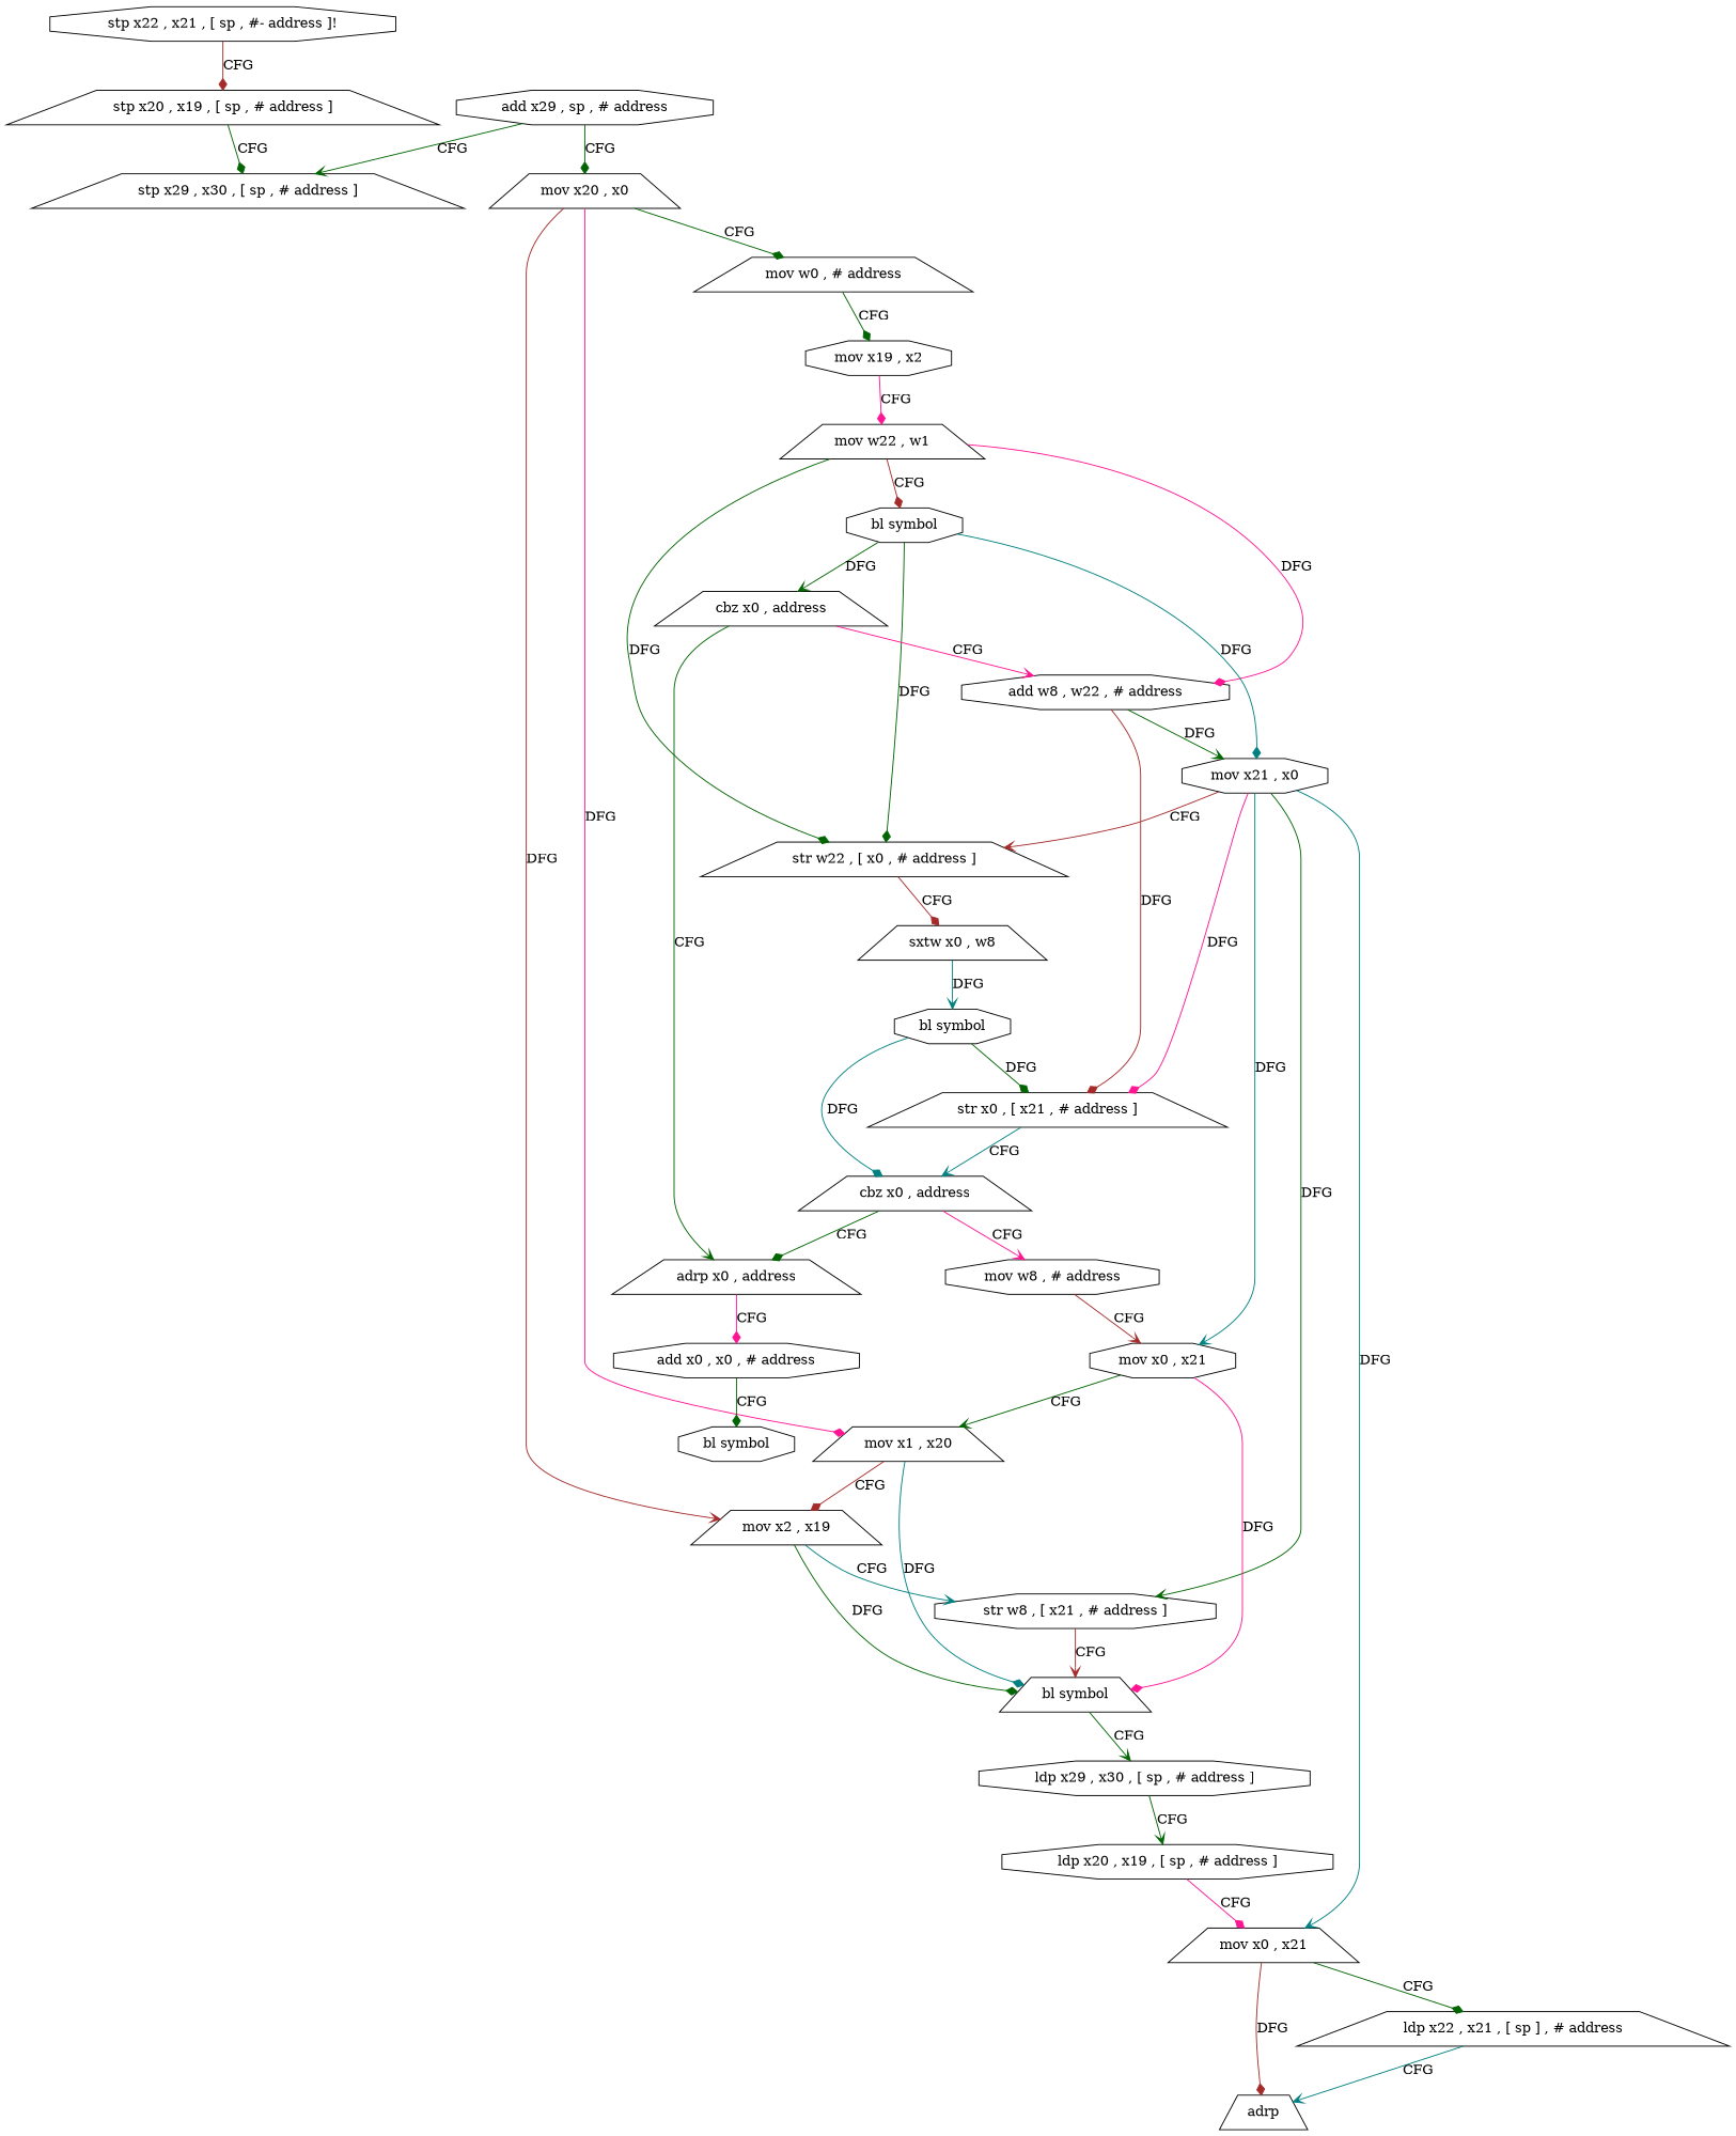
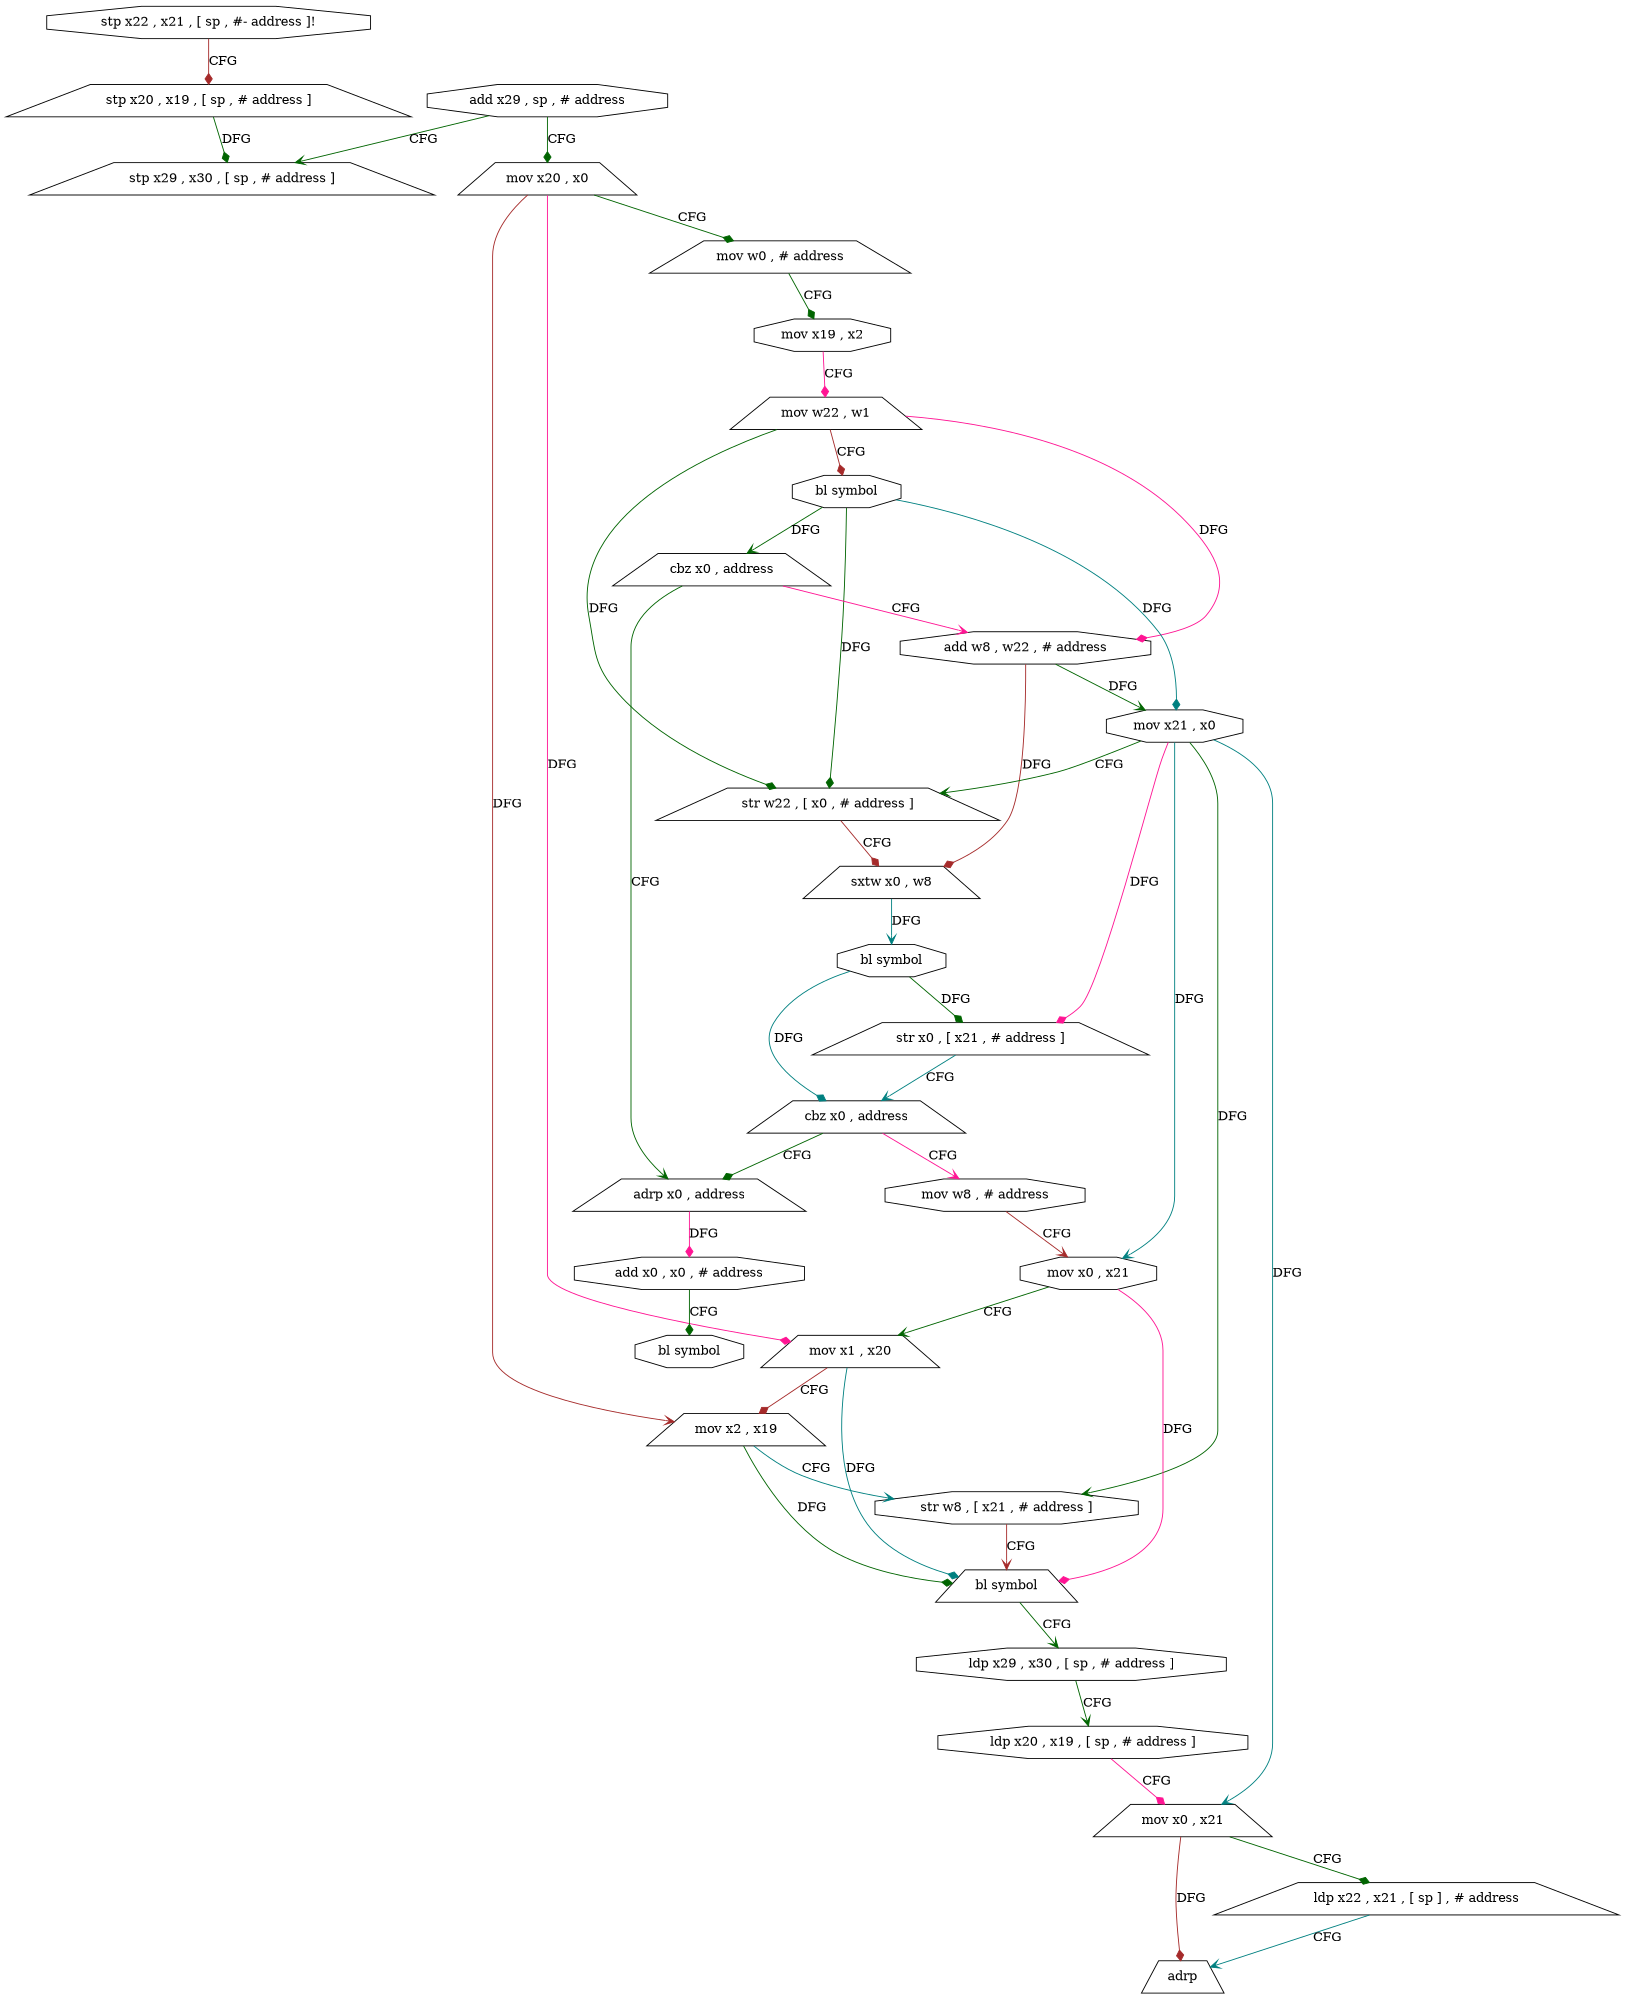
  digraph {
    node [shape=trapezium]
    edge [arrowhead=diamond color=darkgreen]
    n1 [label="stp x22 , x21 , [ sp , #- address ]!" shape=octagon]
    n2 [label="stp x20 , x19 , [ sp , # address ]"]
    n3 [label="stp x29 , x30 , [ sp , # address ]"]
    n4 [label="add x29 , sp , # address" shape=octagon]
    n5 [label="mov x20 , x0"]
    n6 [label="mov w0 , # address"]
    n7 [label="mov x1 , x20"]
    n8 [label="mov x2 , x19"]
    n9 [label="mov x19 , x2" shape=octagon]
    n10 [label="bl symbol"]
    n11 [label="mov w22 , w1"]
    n12 [label="bl symbol" shape=octagon]
    n13 [label="add w8 , w22 , # address" shape=octagon]
    n14 [label="str w22 , [ x0 , # address ]"]
    n15 [label="str w8 , [ x21 , # address ]" shape=octagon]
    n16 [label="cbz x0 , address"]
    n17 [label="mov x21 , x0" shape=octagon]
    n18 [label="sxtw x0 , w8"]
    n19 [label="adrp x0 , address"]
    n20 [label="str x0 , [ x21 , # address ]"]
    n21 [label="mov x0 , x21" shape=octagon]
    n22 [label="mov x0 , x21"]
    n23 [label="add x0 , x0 , # address" shape=octagon]
    n24 [label="bl symbol" shape=octagon]
    n25 [label="bl symbol" shape=octagon]
    n26 [label="cbz x0 , address"]
    n27 [label="ldp x22 , x21 , [ sp ] , # address"]
    n28 [label=adrp]
    n29 [label="mov w8 , # address" shape=octagon]
    n30 [label="ldp x29 , x30 , [ sp , # address ]" shape=octagon]
    n31 [label="ldp x20 , x19 , [ sp , # address ]" shape=octagon]
    n1 -> n2 [color=brown label=CFG]
-   n2 -> n3 [label=CFG]
+   n2 -> n3 [label=DFG]
    n4 -> n3 [arrowhead=vee label=CFG]
    n4 -> n5 [label=CFG]
    n5 -> n6 [label=CFG]
    n5 -> n7 [color=deeppink label=DFG]
    n5 -> n8 [arrowhead=vee color=brown label=DFG]
    n6 -> n9 [label=CFG]
    n7 -> n8 [color=brown label=CFG]
    n7 -> n10 [color=teal label=DFG]
    n8 -> n10 [label=DFG]
    n8 -> n15 [arrowhead=vee color=teal label=CFG]
    n9 -> n11 [color=deeppink label=CFG]
    n10 -> n30 [arrowhead=vee label=CFG]
    n11 -> n12 [color=brown label=CFG]
    n11 -> n13 [color=deeppink label=DFG]
    n11 -> n14 [label=DFG]
    n12 -> n14 [label=DFG]
    n12 -> n16 [arrowhead=vee label=DFG]
    n12 -> n17 [color=teal label=DFG]
    n13 -> n17 [arrowhead=vee label=DFG]
-   n13 -> n20 [color=brown label=DFG]
+   n13 -> n18 [color=brown label=DFG]
    n14 -> n18 [color=brown label=CFG]
    n15 -> n10 [arrowhead=vee color=brown label=CFG]
    n16 -> n13 [arrowhead=vee color=deeppink label=CFG]
    n16 -> n19 [arrowhead=vee label=CFG]
-   n17 -> n14 [arrowhead=vee color=brown label=CFG]
+   n17 -> n14 [arrowhead=vee label=CFG]
    n17 -> n15 [arrowhead=vee label=DFG]
    n17 -> n20 [color=deeppink label=DFG]
    n17 -> n21 [arrowhead=vee color=teal label=DFG]
    n17 -> n22 [arrowhead=vee color=teal label=DFG]
    n18 -> n25 [arrowhead=vee color=teal label=DFG]
-   n19 -> n23 [color=deeppink label=CFG]
+   n19 -> n23 [color=deeppink label=DFG]
    n20 -> n26 [arrowhead=vee color=teal label=CFG]
    n21 -> n7 [arrowhead=vee label=CFG]
    n21 -> n10 [color=deeppink label=DFG]
    n22 -> n27 [label=CFG]
    n22 -> n28 [color=brown label=DFG]
    n23 -> n24 [label=CFG]
    n25 -> n20 [label=DFG]
    n25 -> n26 [color=teal label=DFG]
    n26 -> n19 [label=CFG]
    n26 -> n29 [arrowhead=vee color=deeppink label=CFG]
    n27 -> n28 [arrowhead=vee color=teal label=CFG]
    n29 -> n21 [arrowhead=vee color=brown label=CFG]
    n30 -> n31 [arrowhead=vee label=CFG]
    n31 -> n22 [color=deeppink label=CFG]
  }
